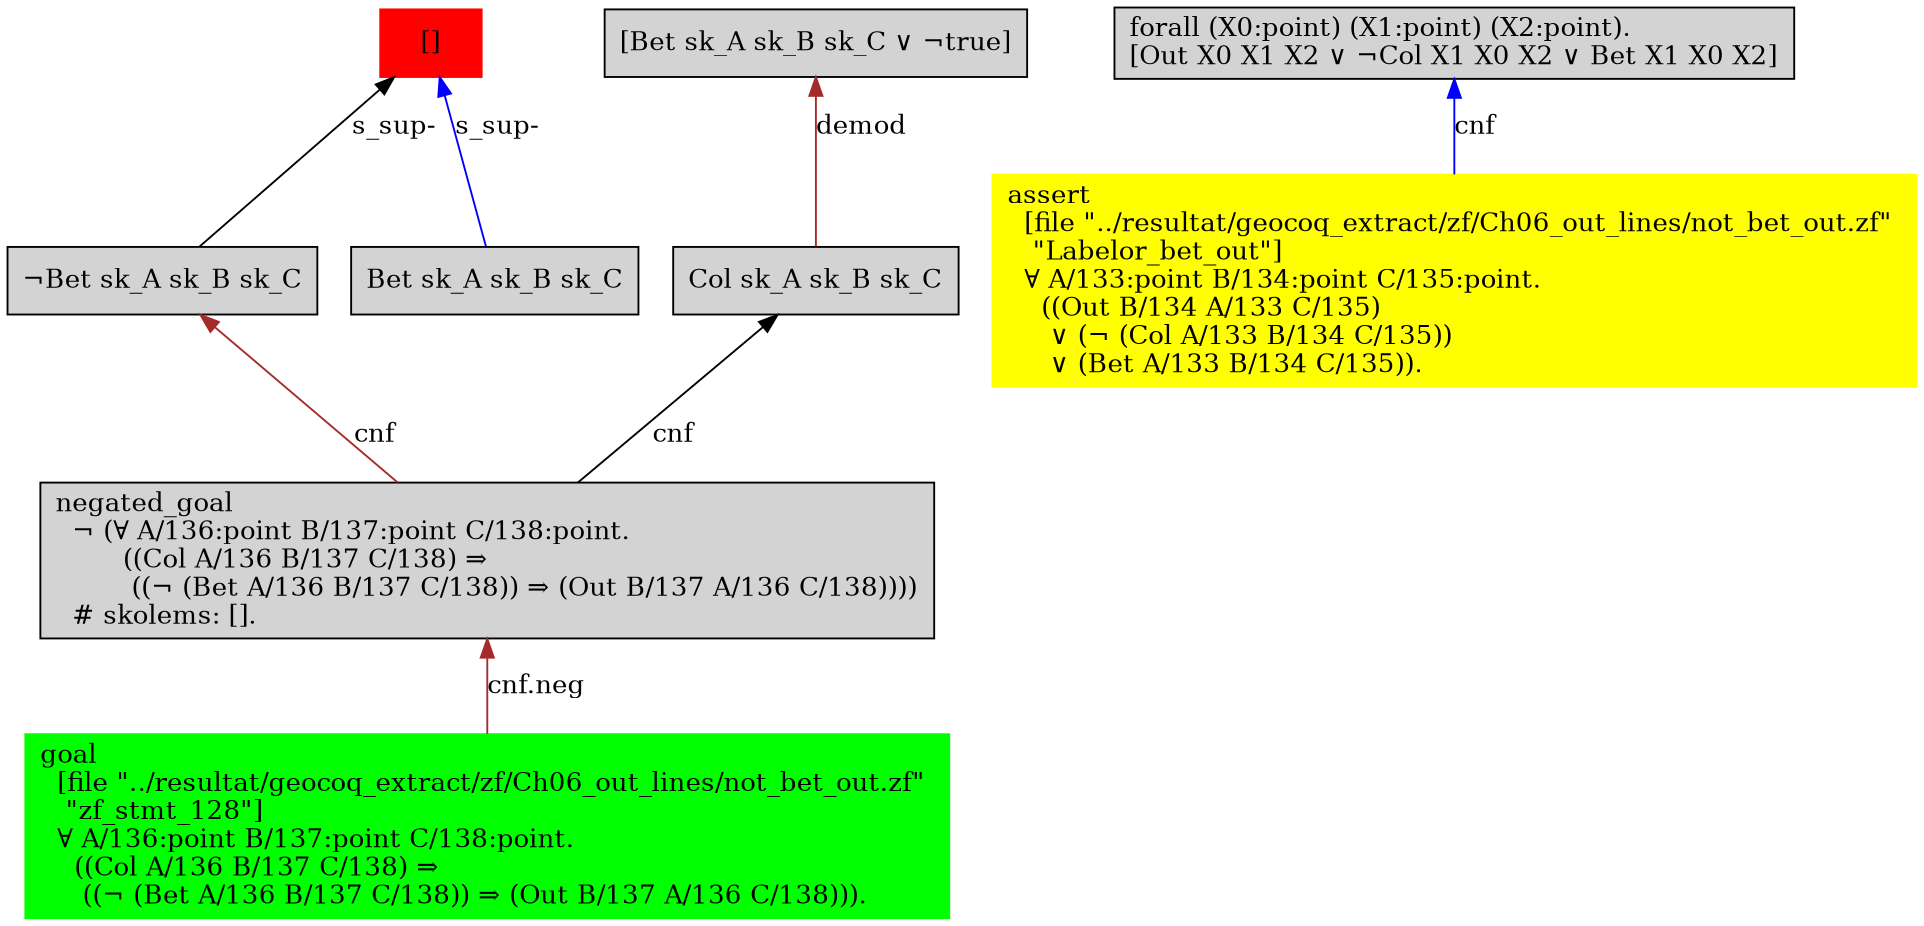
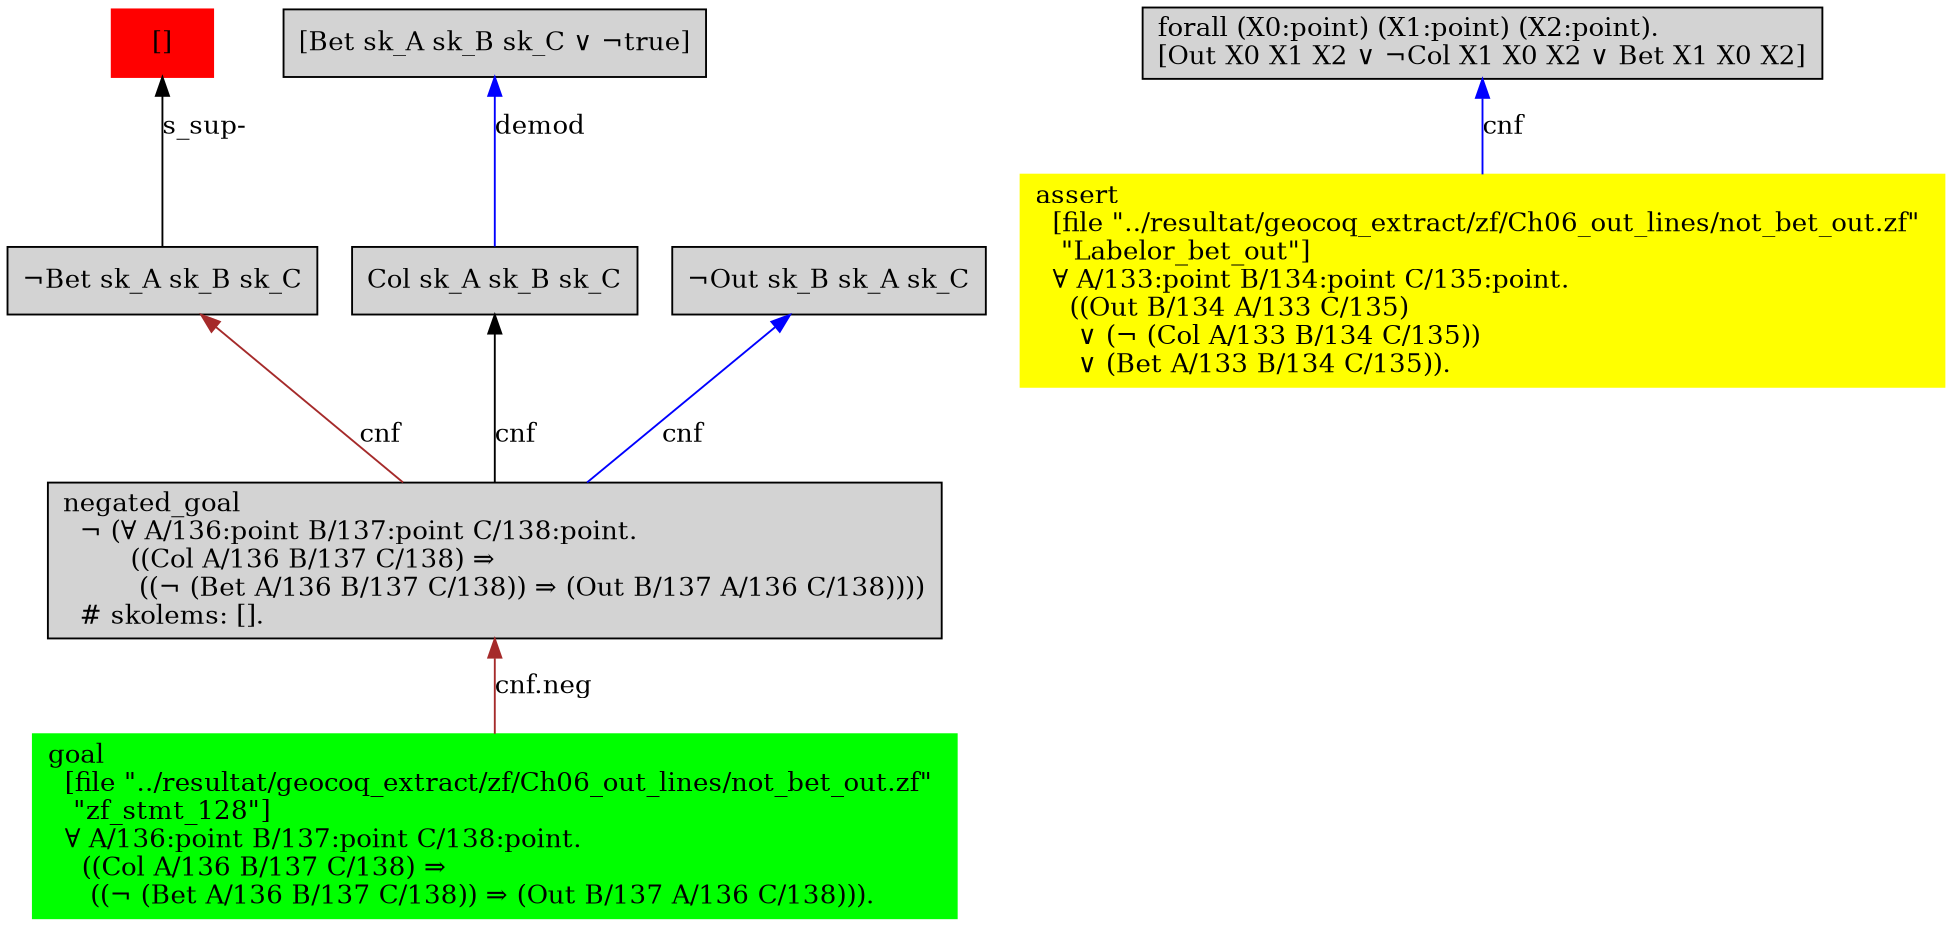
  digraph {
    node [shape=box style=filled]
    edge [color=blue dir=back]
    n1 [color=red label="[]"]
    n2 [label="¬Bet sk_A sk_B sk_C\l"]
-   n3 [label="Bet sk_A sk_B sk_C\l"]
    n4 [label="negated_goal\l  ¬ (∀ A/136:point B/137:point C/138:point.\l        ((Col A/136 B/137 C/138) ⇒\l         ((¬ (Bet A/136 B/137 C/138)) ⇒ (Out B/137 A/136 C/138))))\l  # skolems: [].\l"]
    n5 [color=green label="goal\l  [file \"../resultat/geocoq_extract/zf/Ch06_out_lines/not_bet_out.zf\" \l   \"zf_stmt_128\"]\l  ∀ A/136:point B/137:point C/138:point.\l    ((Col A/136 B/137 C/138) ⇒\l     ((¬ (Bet A/136 B/137 C/138)) ⇒ (Out B/137 A/136 C/138))).\l"]
    n6 [label="[Bet sk_A sk_B sk_C ∨ ¬true]\l"]
    n7 [label="Col sk_A sk_B sk_C\l"]
+   n8 [label="¬Out sk_B sk_A sk_C\l"]
    n9 [label="forall (X0:point) (X1:point) (X2:point).\l[Out X0 X1 X2 ∨ ¬Col X1 X0 X2 ∨ Bet X1 X0 X2]\l"]
    n10 [color=yellow label="assert\l  [file \"../resultat/geocoq_extract/zf/Ch06_out_lines/not_bet_out.zf\" \l   \"Labelor_bet_out\"]\l  ∀ A/133:point B/134:point C/135:point.\l    ((Out B/134 A/133 C/135)\l     ∨ (¬ (Col A/133 B/134 C/135))\l     ∨ (Bet A/133 B/134 C/135)).\l"]
    n1 -> n2 [color=black label="s_sup-\l"]
-   n1 -> n3 [label="s_sup-\l"]
    n2 -> n4 [color=brown label=cnf]
    n4 -> n5 [color=brown label="cnf.neg"]
-   n6 -> n7 [color=brown label=demod]
+   n6 -> n7 [label=demod]
    n7 -> n4 [color=black label=cnf]
+   n8 -> n4 [label=cnf]
    n9 -> n10 [label=cnf]
  }
